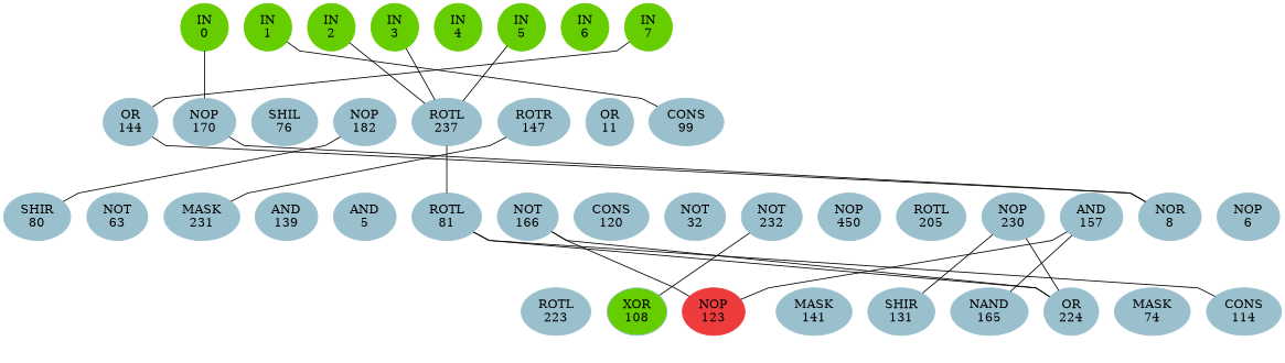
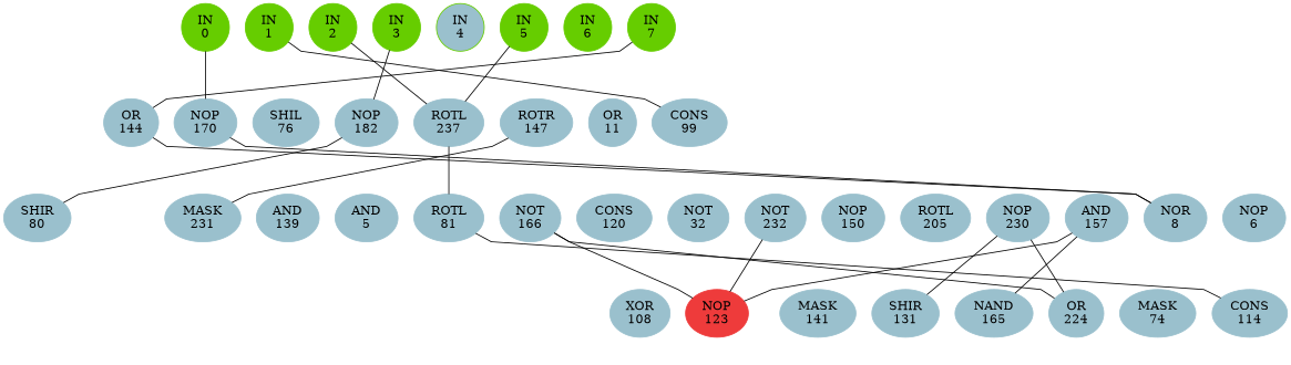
  graph {
    ordering=out
    rankdir=BT
    ranksep=0.75
    splines=polyline
    node [color=lightblue3 style=filled]
    edge [style=invis]
    n1 [color=chartreuse3 label="IN\n0"]
    n2 [color=chartreuse3 label="IN\n1"]
    n3 [color=chartreuse3 label="IN\n2"]
    n4 [color=chartreuse3 label="IN\n3"]
-   n5 [color=chartreuse3 label="IN\n4"]
+   n5 [color=chartreuse3 label="IN\n4" fillcolor=lightblue3]
    n6 [color=chartreuse3 label="IN\n5"]
    n7 [color=chartreuse3 label="IN\n6"]
    n8 [color=chartreuse3 label="IN\n7"]
    n9 [label="OR\n144"]
    n10 [label="NOP\n170"]
    n11 [label="SHIL\n76"]
    n12 [label="NOP\n182"]
    n13 [label="ROTL\n237"]
    n14 [label="ROTR\n147"]
    n15 [label="OR\n11"]
    n16 [label="CONS\n99"]
    n17 [label="SHIR\n80"]
-   n18 [label="NOT\n63"]
    n19 [label="MASK\n231"]
    n20 [label="AND\n139"]
    n21 [label="AND\n5"]
    n22 [label="ROTL\n81"]
    n23 [label="NOR\n8"]
    n24 [label="NOP\n6"]
-   n25 [label="ROTL\n223"]
-   n26 [label="XOR\n108" fillcolor=chartreuse3]
+   n26 [label="XOR\n108"]
    n27 [label="MASK\n141"]
    n28 [label="SHIR\n131"]
    n29 [label="NAND\n165"]
    n30 [label="OR\n224"]
    n31 [label="MASK\n74"]
    n32 [label="CONS\n114"]
    n33 [label="NOT\n166"]
    n34 [label="CONS\n120"]
    n35 [label="NOT\n32"]
    n36 [label="NOT\n232"]
-   n37 [label="NOP\n450"]
+   n37 [label="NOP\n150"]
    n38 [label="ROTL\n205"]
    n39 [label="NOP\n230"]
    n40 [label="AND\n157"]
    n41 [color=brown2 label="NOP\n123"]
    subgraph sub_1 {
      rank=same
      n1
      n2
      n3
      n4
      n5
      n6
      n7
      n8
    }
    subgraph sub_2 {
      rank=same
      n9
      n10
      n11
      n12
      n13
      n14
      n15
      n16
    }
    subgraph sub_3 {
      rank=same
      n17
-     n18
      n19
      n20
      n21
      n22
      n23
      n24
    }
    subgraph sub_4 {
      rank=same
-     n25
      n26
      n27
      n28
      n29
      n30
      n31
      n32
    }
    subgraph sub_5 {
      rank=same
      n33
      n34
      n35
      n36
      n37
      n38
      n39
      n40
    }
    subgraph sub_6 {
      rank=same
      n41
    }
    n1 -- n2
    n2 -- n3
    n3 -- n4
    n4 -- n5
    n5 -- n6
    n6 -- n7
    n7 -- n8
    n9 -- n8 [style=solid]
    n9 -- n10
    n10 -- n1 [style=solid]
    n10 -- n11
    n11 -- n12
    n12 -- n13
    n13 -- n3 [style=solid]
-   n13 -- n4 [style=solid]
+   n12 -- n4 [style=solid]
    n13 -- n6 [style=solid]
    n13 -- n14
    n14 -- n15
    n15 -- n16
    n16 -- n2 [style=solid]
    n17 -- n12 [style=solid]
-   n17 -- n18
-   n18 -- n19
    n19 -- n14 [style=solid]
    n19 -- n20
    n20 -- n21
    n21 -- n22
    n22 -- n13 [style=solid]
    n22 -- n23
    n23 -- n9 [style=solid]
    n23 -- n10 [style=solid]
    n23 -- n24
-   n25 -- n26
    n26 -- n27
    n27 -- n28
    n28 -- n29
    n29 -- n30
-   n30 -- n22 [style=solid]
    n30 -- n31
    n31 -- n32
    n32 -- n22 [style=solid]
    n33 -- n30 [style=solid]
    n33 -- n34
    n34 -- n35
    n35 -- n36
    n36 -- n37
    n37 -- n38
    n38 -- n39
    n39 -- n28 [style=solid]
    n39 -- n30 [style=solid]
    n39 -- n40
    n40 -- n29 [style=solid]
    n41 -- n33 [style=solid]
-   n26 -- n36 [style=solid]
+   n41 -- n36 [style=solid]
    n41 -- n40 [style=solid]
    n41 -- n41
  }
